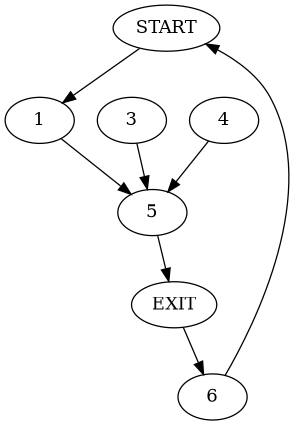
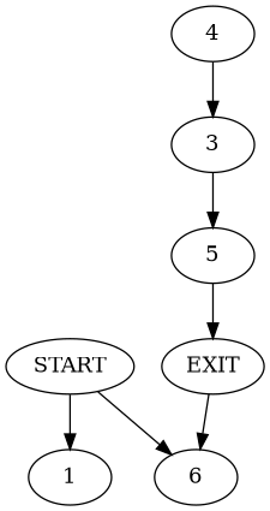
  digraph {
    n1 [label=START]
    1
    6
    5
    n5 [label=EXIT]
    3
    4
    n1 -> 1
-   6 -> n1
-   1 -> 5
+   n1 -> 6
    5 -> n5
    n5 -> 6
    3 -> 5
-   4 -> 5
+   4 -> 3
  }
